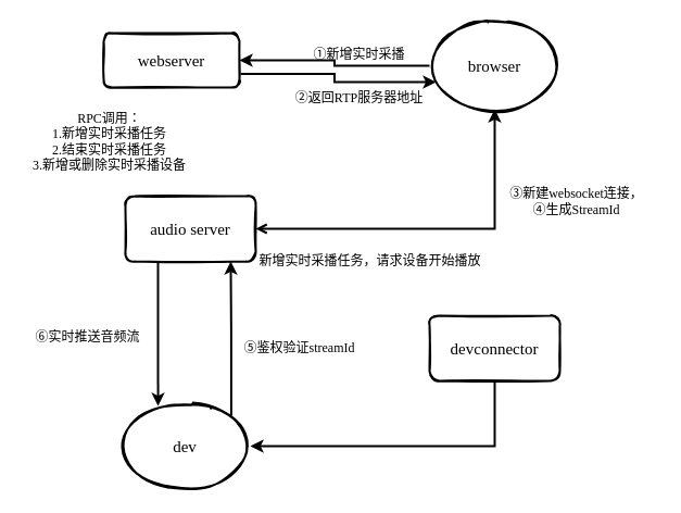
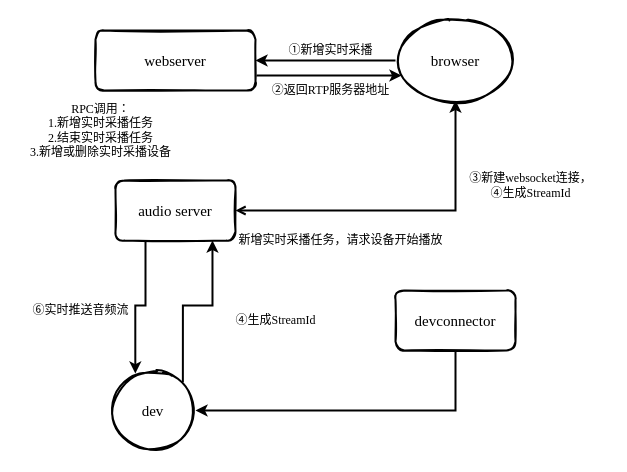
  <mxCell id="0" />
  <mxCell id="1" parent="0" />
  <mxCell id="2" style="edgeStyle=orthogonalEdgeStyle;rounded=0;orthogonalLoop=1;jettySize=auto;html=1;exitX=1;exitY=0.75;exitDx=0;exitDy=0;entryX=0.05;entryY=0.688;entryDx=0;entryDy=0;entryPerimeter=0;fontFamily=Lucida Console;strokeWidth=2;fontSize=12;" edge="1" parent="1" source="3" target="10"><mxGeometry relative="1" as="geometry" /></mxCell>
- <mxCell id="3" value="webserver" style="rounded=1;whiteSpace=wrap;html=1;strokeWidth=2;fillWeight=4;hachureGap=8;hachureAngle=45;sketch=1;fontFamily=Lucida Console;fontSize=15;" vertex="1" parent="1"><mxGeometry x="95" y="30" width="125" height="50" as="geometry" /></mxCell>
+ <mxCell id="3" value="webserver" style="rounded=1;whiteSpace=wrap;html=1;strokeWidth=2;fillWeight=4;hachureGap=8;hachureAngle=45;sketch=1;fontFamily=Lucida Console;fontSize=15;" vertex="1" parent="1"><mxGeometry x="95" y="30" width="160" height="60" as="geometry" /></mxCell>
  <mxCell id="4" style="edgeStyle=orthogonalEdgeStyle;rounded=0;orthogonalLoop=1;jettySize=auto;html=1;exitX=0.25;exitY=1;exitDx=0;exitDy=0;entryX=0.292;entryY=0.038;entryDx=0;entryDy=0;entryPerimeter=0;startArrow=none;startFill=0;fontFamily=Lucida Console;strokeWidth=2;fontSize=12;" edge="1" parent="1" source="5" target="7"><mxGeometry relative="1" as="geometry" /></mxCell>
  <mxCell id="5" value="audio server" style="whiteSpace=wrap;html=1;rounded=1;fontFamily=Lucida Console;strokeWidth=2;sketch=1;fillWeight=4;hachureGap=8;hachureAngle=45;fontSize=15;" vertex="1" parent="1"><mxGeometry x="115" y="180" width="120" height="60" as="geometry" /></mxCell>
  <mxCell id="6" style="edgeStyle=orthogonalEdgeStyle;rounded=0;orthogonalLoop=1;jettySize=auto;html=1;exitX=1;exitY=0;exitDx=0;exitDy=0;entryX=0.808;entryY=1;entryDx=0;entryDy=0;entryPerimeter=0;startArrow=none;startFill=0;fontFamily=Lucida Console;strokeWidth=2;fontSize=12;" edge="1" parent="1" source="7" target="5"><mxGeometry relative="1" as="geometry" /></mxCell>
- <mxCell id="7" value="dev" style="ellipse;whiteSpace=wrap;html=1;rounded=1;fontFamily=Lucida Console;strokeWidth=2;sketch=1;fillWeight=4;hachureGap=8;hachureAngle=45;fontSize=15;" vertex="1" parent="1"><mxGeometry x="110" y="370" width="120" height="80" as="geometry" /></mxCell>
+ <mxCell id="7" value="dev" style="ellipse;whiteSpace=wrap;html=1;rounded=1;fontFamily=Lucida Console;strokeWidth=2;sketch=1;fillWeight=4;hachureGap=8;hachureAngle=45;fontSize=15;" vertex="1" parent="1"><mxGeometry x="110" y="370" width="85" height="80" as="geometry" /></mxCell>
  <mxCell id="8" style="edgeStyle=orthogonalEdgeStyle;rounded=0;orthogonalLoop=1;jettySize=auto;html=1;exitX=0;exitY=0.5;exitDx=0;exitDy=0;entryX=1;entryY=0.5;entryDx=0;entryDy=0;fontFamily=Lucida Console;strokeWidth=2;fontSize=12;" edge="1" parent="1" source="10" target="3"><mxGeometry relative="1" as="geometry" /></mxCell>
  <mxCell id="9" style="edgeStyle=orthogonalEdgeStyle;rounded=0;orthogonalLoop=1;jettySize=auto;html=1;exitX=0.5;exitY=1;exitDx=0;exitDy=0;entryX=1;entryY=0.5;entryDx=0;entryDy=0;fontFamily=Lucida Console;startArrow=classic;startFill=1;strokeWidth=2;fontSize=12;endArrow=open;" edge="1" parent="1" source="10" target="5"><mxGeometry relative="1" as="geometry" /></mxCell>
  <mxCell id="10" value="browser" style="ellipse;whiteSpace=wrap;html=1;rounded=1;fontFamily=Lucida Console;strokeWidth=2;sketch=1;fillWeight=4;hachureGap=8;hachureAngle=45;fontSize=15;" vertex="1" parent="1"><mxGeometry x="395" y="20" width="120" height="80" as="geometry" /></mxCell>
  <mxCell id="11" value="③新建websocket连接，&lt;br style=&quot;font-size: 12px;&quot;&gt;④生成StreamId" style="text;html=1;align=center;verticalAlign=middle;resizable=0;points=[];autosize=1;fontFamily=Lucida Console;strokeWidth=2;fontSize=12;" vertex="1" parent="1"><mxGeometry x="455" y="170" width="150" height="30" as="geometry" /></mxCell>
  <mxCell id="12" value="①新增实时采播" style="text;html=1;align=center;verticalAlign=middle;resizable=0;points=[];autosize=1;fontFamily=Lucida Console;strokeWidth=2;fontSize=12;" vertex="1" parent="1"><mxGeometry x="280" y="40" width="100" height="20" as="geometry" /></mxCell>
  <mxCell id="13" value="②返回RTP服务器地址" style="text;html=1;align=center;verticalAlign=middle;resizable=0;points=[];autosize=1;fontFamily=Lucida Console;strokeWidth=2;fontSize=12;" vertex="1" parent="1"><mxGeometry x="265" y="80" width="130" height="20" as="geometry" /></mxCell>
  <mxCell id="14" value="⑥实时推送音频流" style="text;html=1;align=center;verticalAlign=middle;resizable=0;points=[];autosize=1;fontFamily=Lucida Console;strokeWidth=2;fontSize=12;" vertex="1" parent="1"><mxGeometry x="25" y="300" width="110" height="20" as="geometry" /></mxCell>
  <mxCell id="15" style="edgeStyle=orthogonalEdgeStyle;rounded=0;orthogonalLoop=1;jettySize=auto;html=1;exitX=0.5;exitY=1;exitDx=0;exitDy=0;entryX=1;entryY=0.5;entryDx=0;entryDy=0;startArrow=none;startFill=0;fontFamily=Lucida Console;strokeWidth=2;fontSize=12;" edge="1" parent="1" source="16" target="7"><mxGeometry relative="1" as="geometry" /></mxCell>
  <mxCell id="16" value="devconnector" style="whiteSpace=wrap;html=1;rounded=1;fontFamily=Lucida Console;strokeWidth=2;sketch=1;fillWeight=4;hachureGap=8;hachureAngle=45;fontSize=15;" vertex="1" parent="1"><mxGeometry x="395" y="290" width="120" height="60" as="geometry" /></mxCell>
  <mxCell id="17" value="新增实时采播任务，请求设备开始播放" style="text;html=1;align=center;verticalAlign=middle;resizable=0;points=[];autosize=1;fontFamily=Lucida Console;strokeWidth=2;fontSize=12;" vertex="1" parent="1"><mxGeometry x="230" y="230" width="220" height="20" as="geometry" /></mxCell>
- <mxCell id="18" value="⑤鉴权验证streamId" style="text;html=1;align=center;verticalAlign=middle;resizable=0;points=[];autosize=1;fontFamily=Lucida Console;strokeWidth=2;fontSize=12;" vertex="1" parent="1"><mxGeometry x="210" y="310" width="130" height="20" as="geometry" /></mxCell>
+ <mxCell id="18" value="④生成StreamId" style="text;html=1;align=center;verticalAlign=middle;resizable=0;points=[];autosize=1;fontFamily=Lucida Console;strokeWidth=2;fontSize=12;" vertex="1" parent="1"><mxGeometry x="210" y="310" width="130" height="20" as="geometry" /></mxCell>
  <mxCell id="19" value="RPC调用：&lt;br style=&quot;font-size: 12px;&quot;&gt;1.新增实时采播任务&lt;br style=&quot;font-size: 12px;&quot;&gt;2.结束实时采播任务&lt;br style=&quot;font-size: 12px;&quot;&gt;3.新增或删除实时采播设备" style="text;html=1;align=center;verticalAlign=middle;resizable=0;points=[];autosize=1;fontFamily=Lucida Console;strokeWidth=2;fontSize=12;" vertex="1" parent="1"><mxGeometry x="20" y="100" width="160" height="60" as="geometry" /></mxCell>
